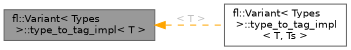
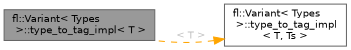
  digraph {
    rankdir=LR
    node [color=gray40 fontname=Helvetica fontsize=10 shape=box style=filled]
    n1 [fillcolor=grey60 fontcolor=black height=0.2 label="fl::Variant\< Types\l \>::type_to_tag_impl\< T \>" width=0.4]
    n2 [fillcolor=white height=0.2 label="fl::Variant\< Types\l \>::type_to_tag_impl\l\< T, Ts \>" width=0.4]
-   n1 -> n2 [color=orange dir=back fontcolor=grey fontname=Helvetica fontsize=10 label=" \< T \>" labelfontname=Helvetica labelfontsize=10 style=dashed]
+   n2 -> n1 [color=orange dir=back fontcolor=grey fontname=Helvetica fontsize=10 label=" \< T \>" labelfontname=Helvetica labelfontsize=10 style=dashed]
  }
